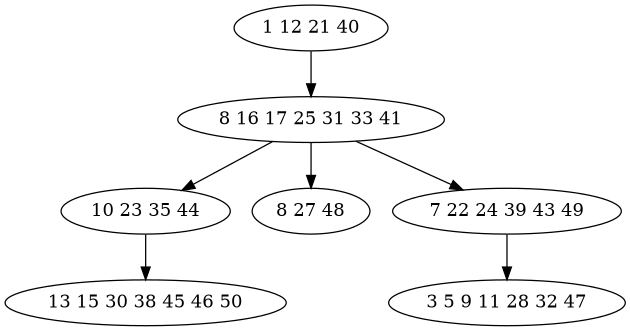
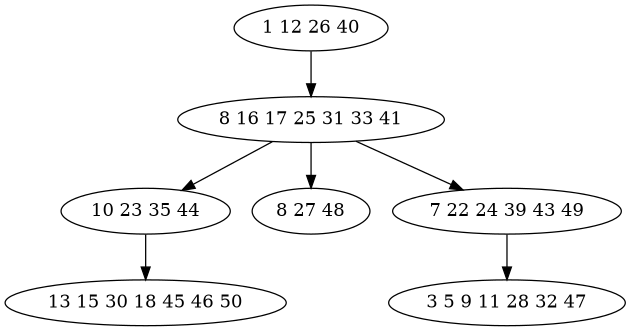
  digraph {
    fontname="DejaVu Serif"
    node [fontname="DejaVu Serif"]
    edge [fontname="DejaVu Serif"]
-   n1 [label="1 12 21 40"]
+   n1 [label="1 12 26 40"]
    n2 [label="8 16 17 25 31 33 41"]
    n3 [label="10 23 35 44"]
    n4 [label="8 27 48"]
    n5 [label="7 22 24 39 43 49"]
-   n6 [label="13 15 30 38 45 46 50"]
+   n6 [label="13 15 30 18 45 46 50"]
    n7 [label="3 5 9 11 28 32 47"]
    n1 -> n2
    n2 -> n3
    n2 -> n4
    n2 -> n5
    n3 -> n6
    n5 -> n7
  }
